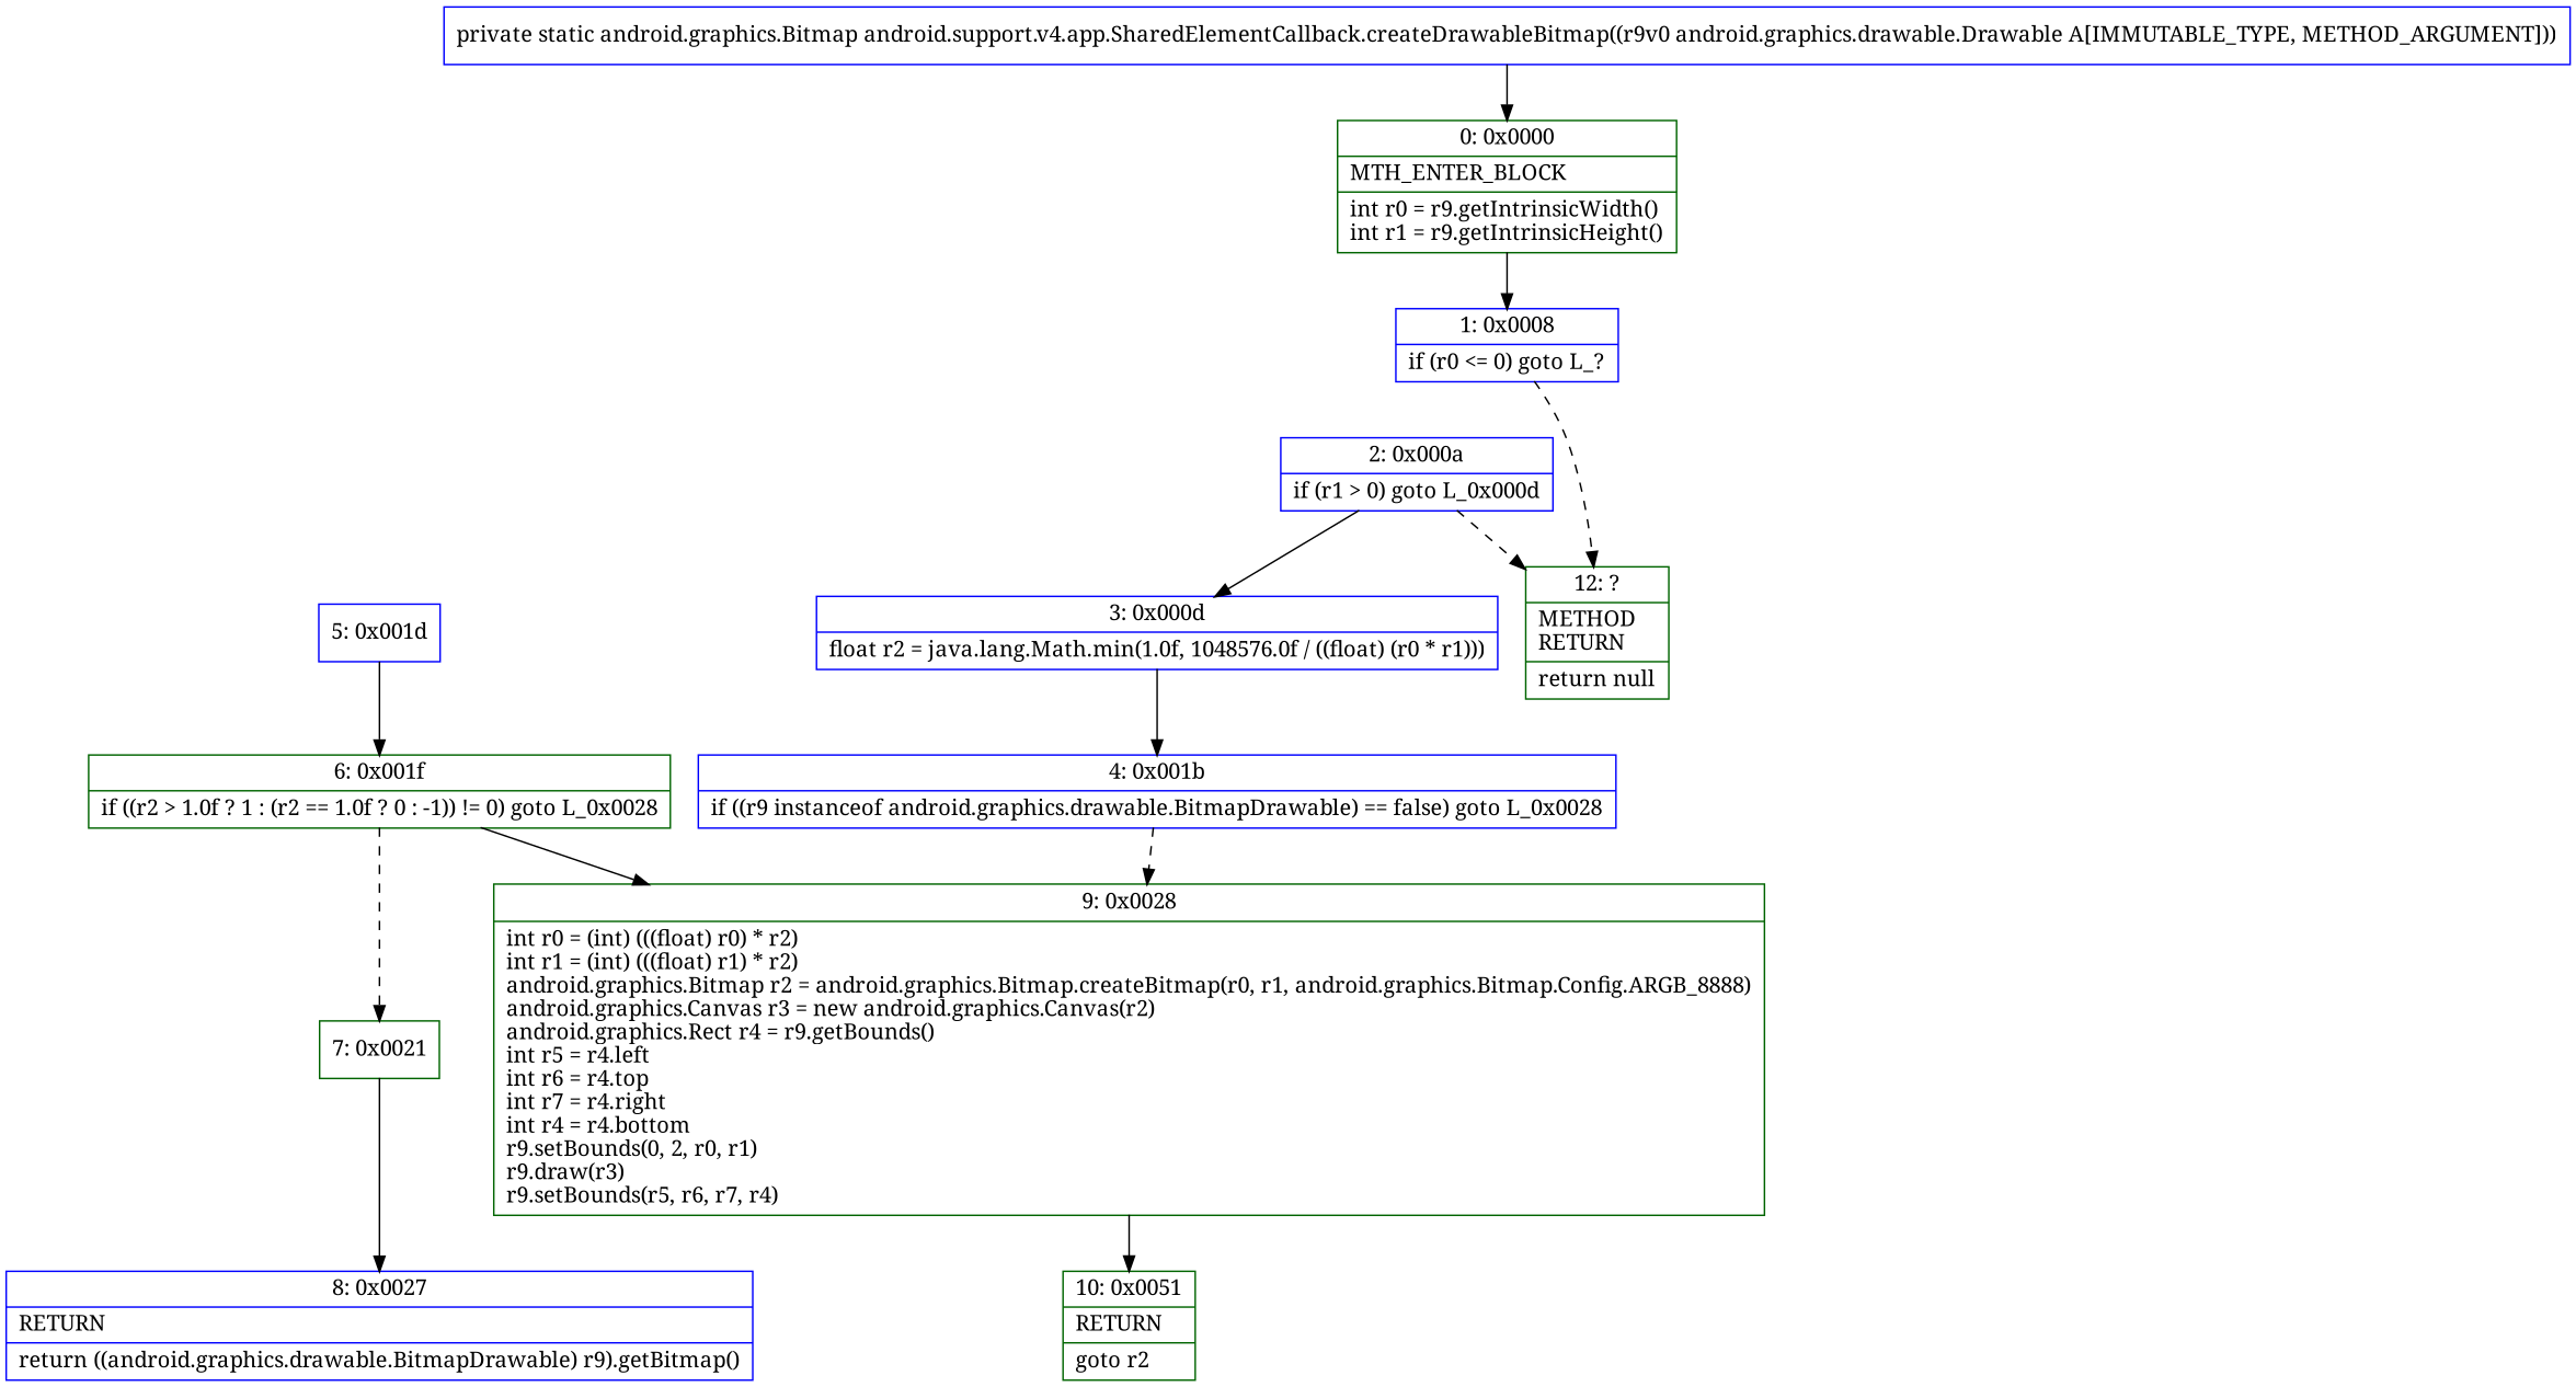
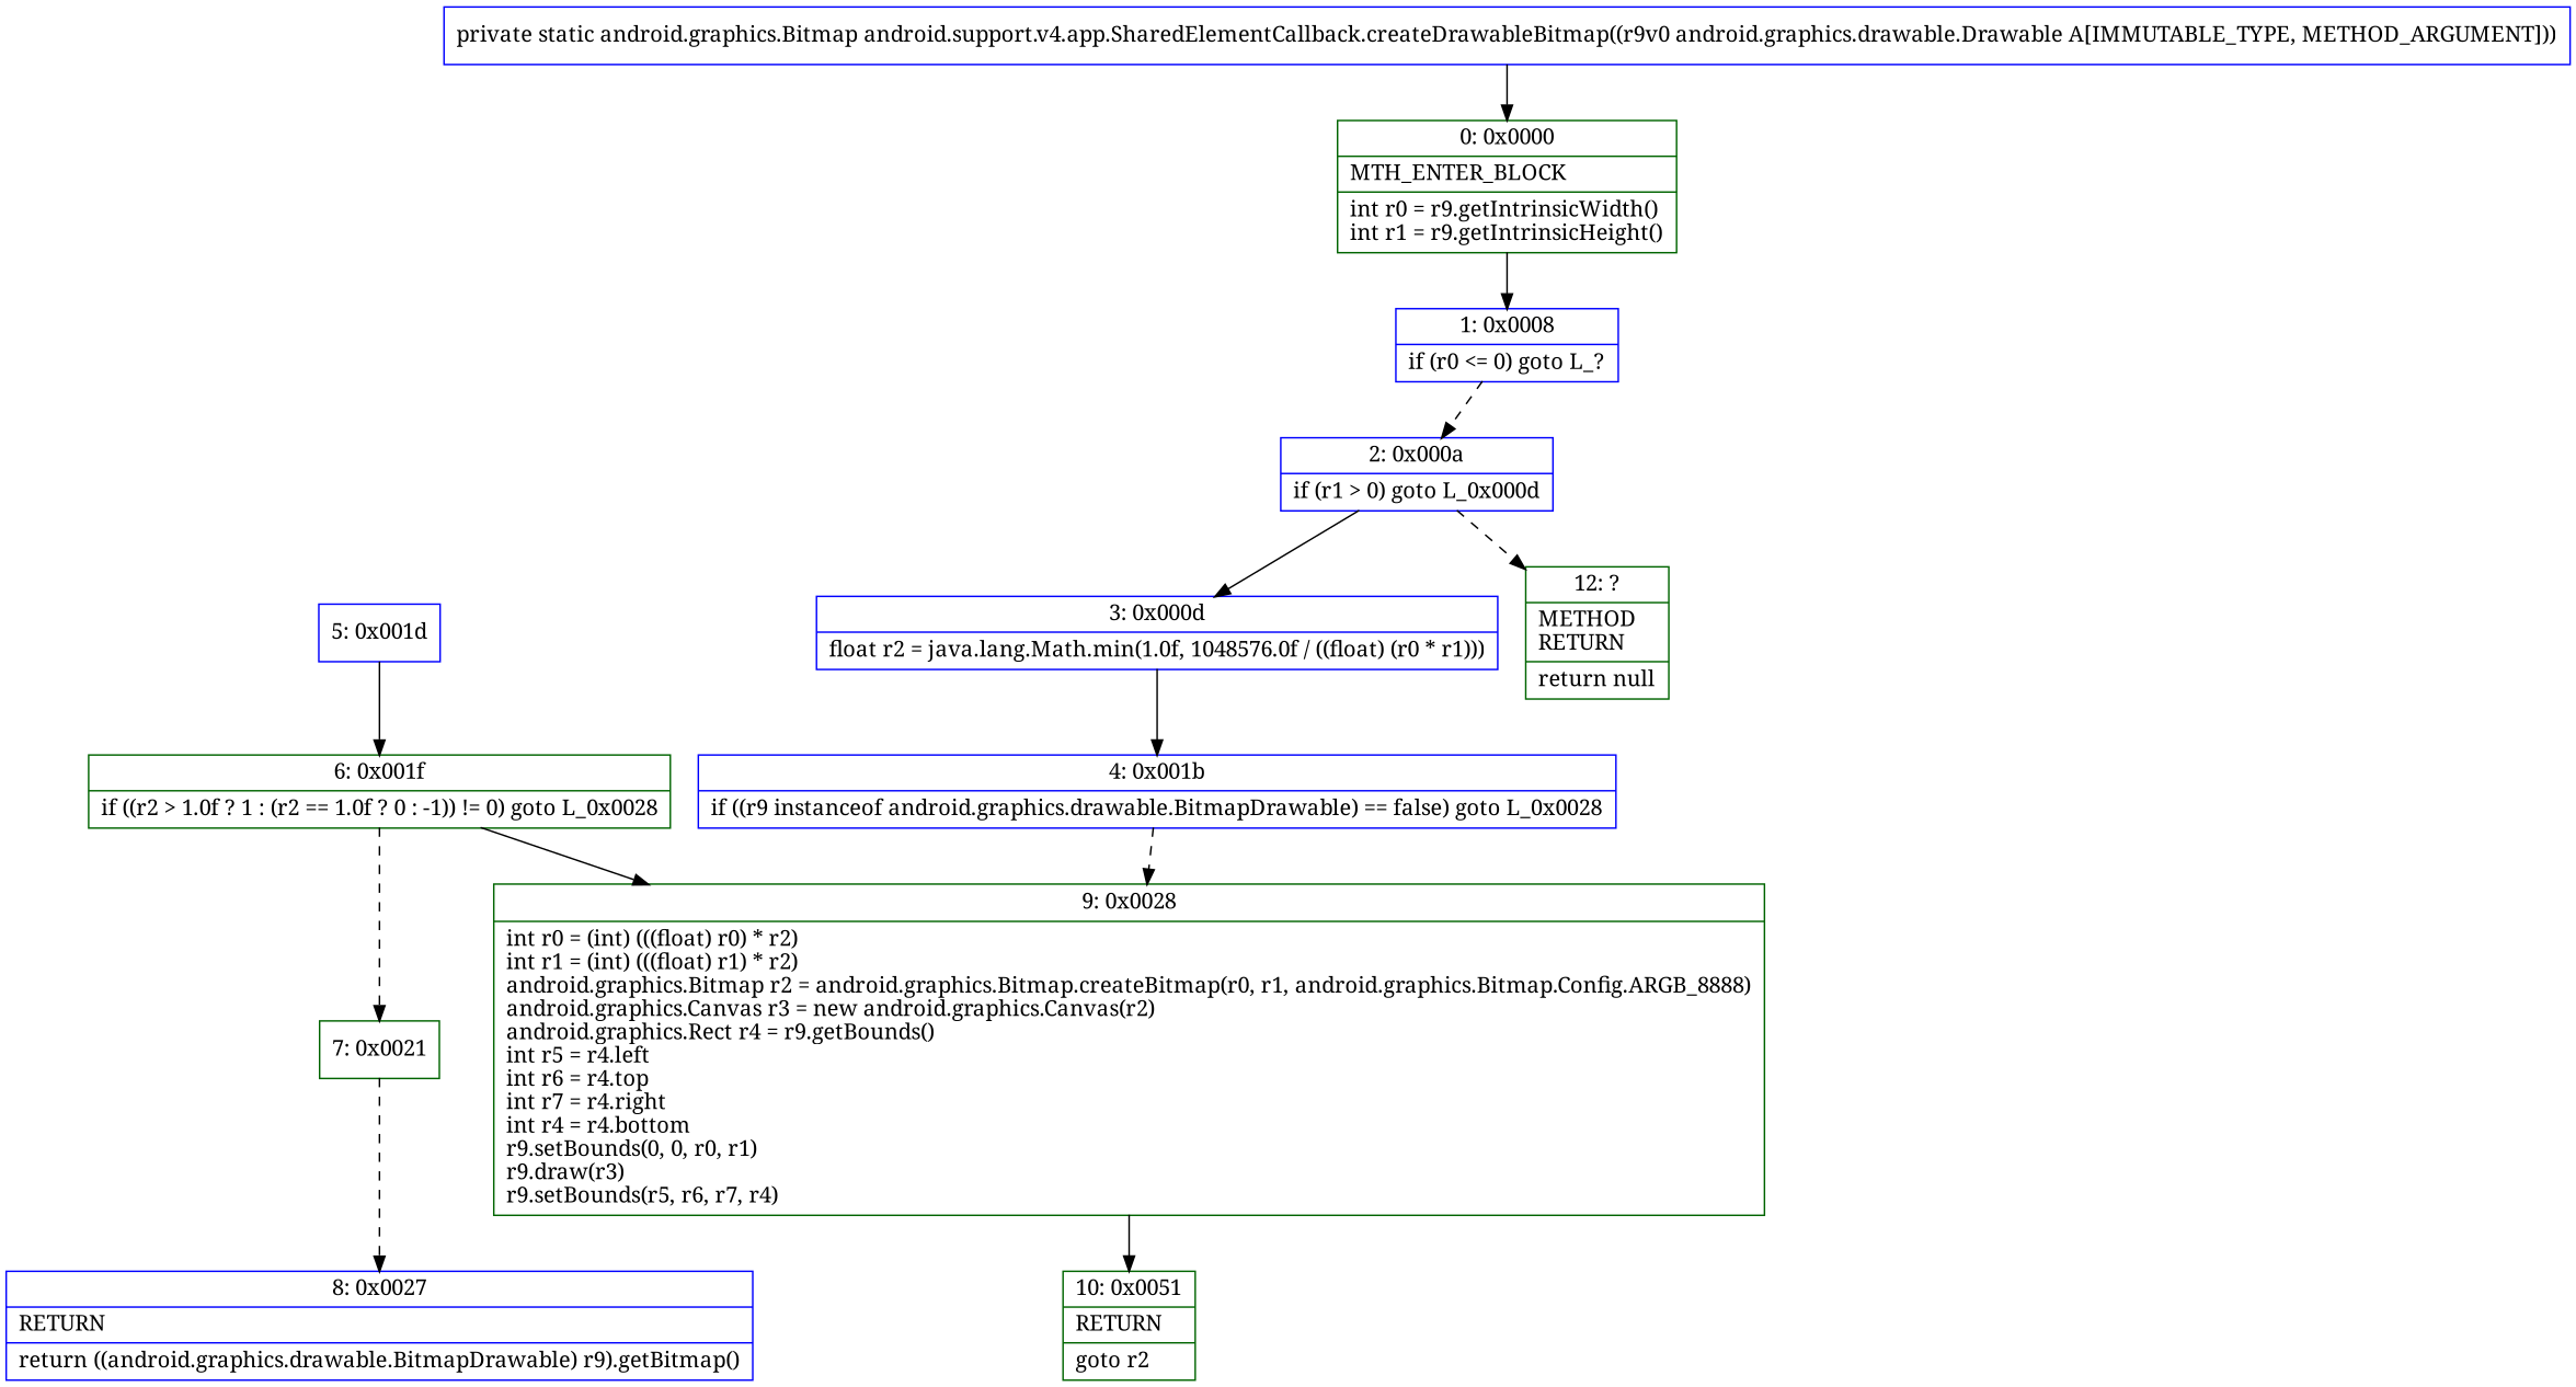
  digraph {
    fontname="Noto Serif"
    node [color=blue fontname="Noto Serif" shape=record]
    edge [fontname="Noto Serif"]
    n1 [color=darkgreen label="{0\:\ 0x0000|MTH_ENTER_BLOCK\l|int r0 = r9.getIntrinsicWidth()\lint r1 = r9.getIntrinsicHeight()\l}"]
    n2 [label="{1\:\ 0x0008|if (r0 \<= 0) goto L_?\l}"]
    n3 [label="{2\:\ 0x000a|if (r1 \> 0) goto L_0x000d\l}"]
    n4 [label="{3\:\ 0x000d|float r2 = java.lang.Math.min(1.0f, 1048576.0f \/ ((float) (r0 * r1)))\l}"]
    n5 [color=darkgreen label="{12\:\ ?|METHOD\lRETURN\l|return null\l}"]
    n6 [label="{4\:\ 0x001b|if ((r9 instanceof android.graphics.drawable.BitmapDrawable) == false) goto L_0x0028\l}"]
-   n7 [color=darkgreen label="{9\:\ 0x0028|int r0 = (int) (((float) r0) * r2)\lint r1 = (int) (((float) r1) * r2)\landroid.graphics.Bitmap r2 = android.graphics.Bitmap.createBitmap(r0, r1, android.graphics.Bitmap.Config.ARGB_8888)\landroid.graphics.Canvas r3 = new android.graphics.Canvas(r2)\landroid.graphics.Rect r4 = r9.getBounds()\lint r5 = r4.left\lint r6 = r4.top\lint r7 = r4.right\lint r4 = r4.bottom\lr9.setBounds(0, 2, r0, r1)\lr9.draw(r3)\lr9.setBounds(r5, r6, r7, r4)\l}"]
+   n7 [color=darkgreen label="{9\:\ 0x0028|int r0 = (int) (((float) r0) * r2)\lint r1 = (int) (((float) r1) * r2)\landroid.graphics.Bitmap r2 = android.graphics.Bitmap.createBitmap(r0, r1, android.graphics.Bitmap.Config.ARGB_8888)\landroid.graphics.Canvas r3 = new android.graphics.Canvas(r2)\landroid.graphics.Rect r4 = r9.getBounds()\lint r5 = r4.left\lint r6 = r4.top\lint r7 = r4.right\lint r4 = r4.bottom\lr9.setBounds(0, 0, r0, r1)\lr9.draw(r3)\lr9.setBounds(r5, r6, r7, r4)\l}"]
    n8 [label="{5\:\ 0x001d}"]
    n9 [color=darkgreen label="{6\:\ 0x001f|if ((r2 \> 1.0f ? 1 : (r2 == 1.0f ? 0 : \-1)) != 0) goto L_0x0028\l}"]
    n10 [color=darkgreen label="{10\:\ 0x0051|RETURN\l|goto r2\l}"]
    n11 [color=darkgreen label="{7\:\ 0x0021}"]
    n12 [label="{8\:\ 0x0027|RETURN\l|return ((android.graphics.drawable.BitmapDrawable) r9).getBitmap()\l}"]
    n13 [label="{private static android.graphics.Bitmap android.support.v4.app.SharedElementCallback.createDrawableBitmap((r9v0 android.graphics.drawable.Drawable A[IMMUTABLE_TYPE, METHOD_ARGUMENT])) }"]
    n1 -> n2
-   n2 -> n5 [style=dashed]
+   n2 -> n3 [style=dashed]
    n3 -> n4
    n3 -> n5 [style=dashed]
    n4 -> n6
    n6 -> n7 [style=dashed]
    n7 -> n10
    n8 -> n9
    n9 -> n7
    n9 -> n11 [style=dashed]
-   n11 -> n12
+   n11 -> n12 [style=dashed]
    n13 -> n1
  }
